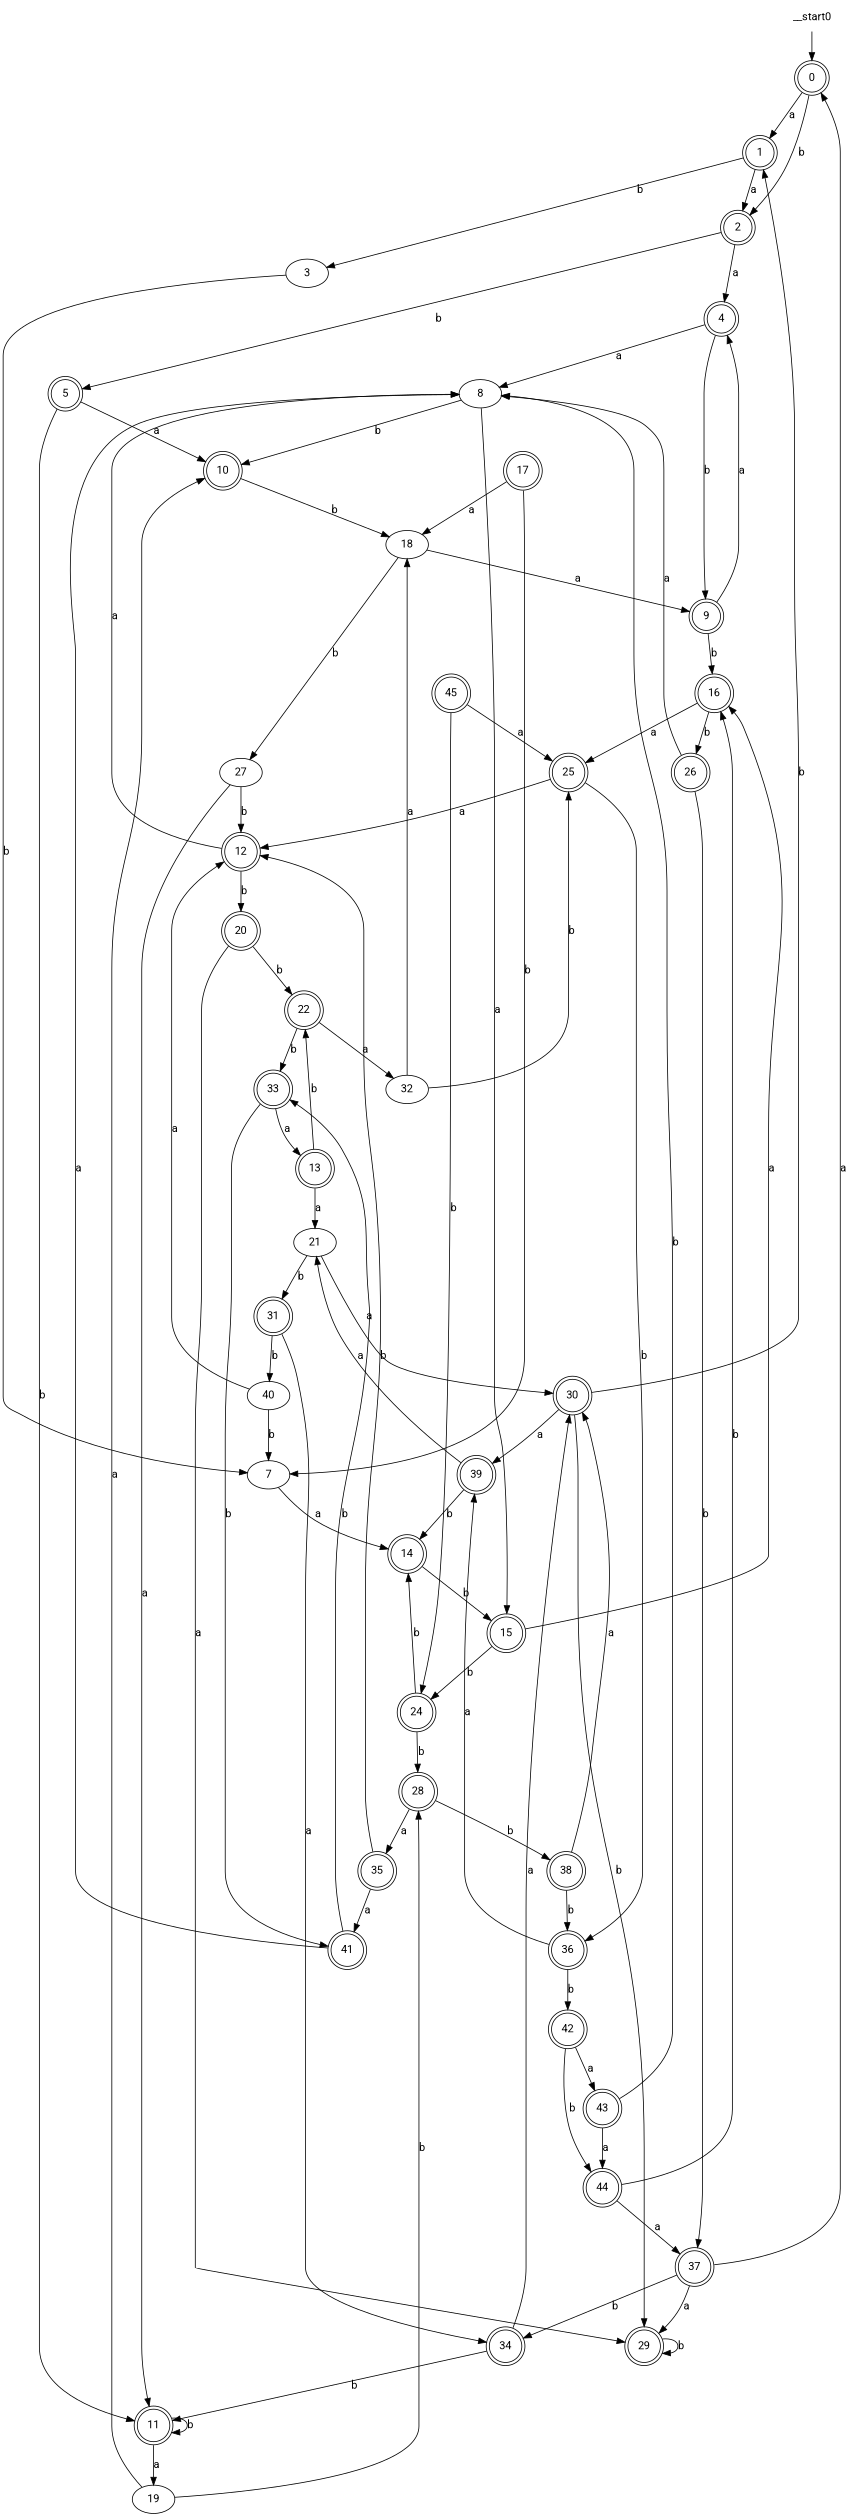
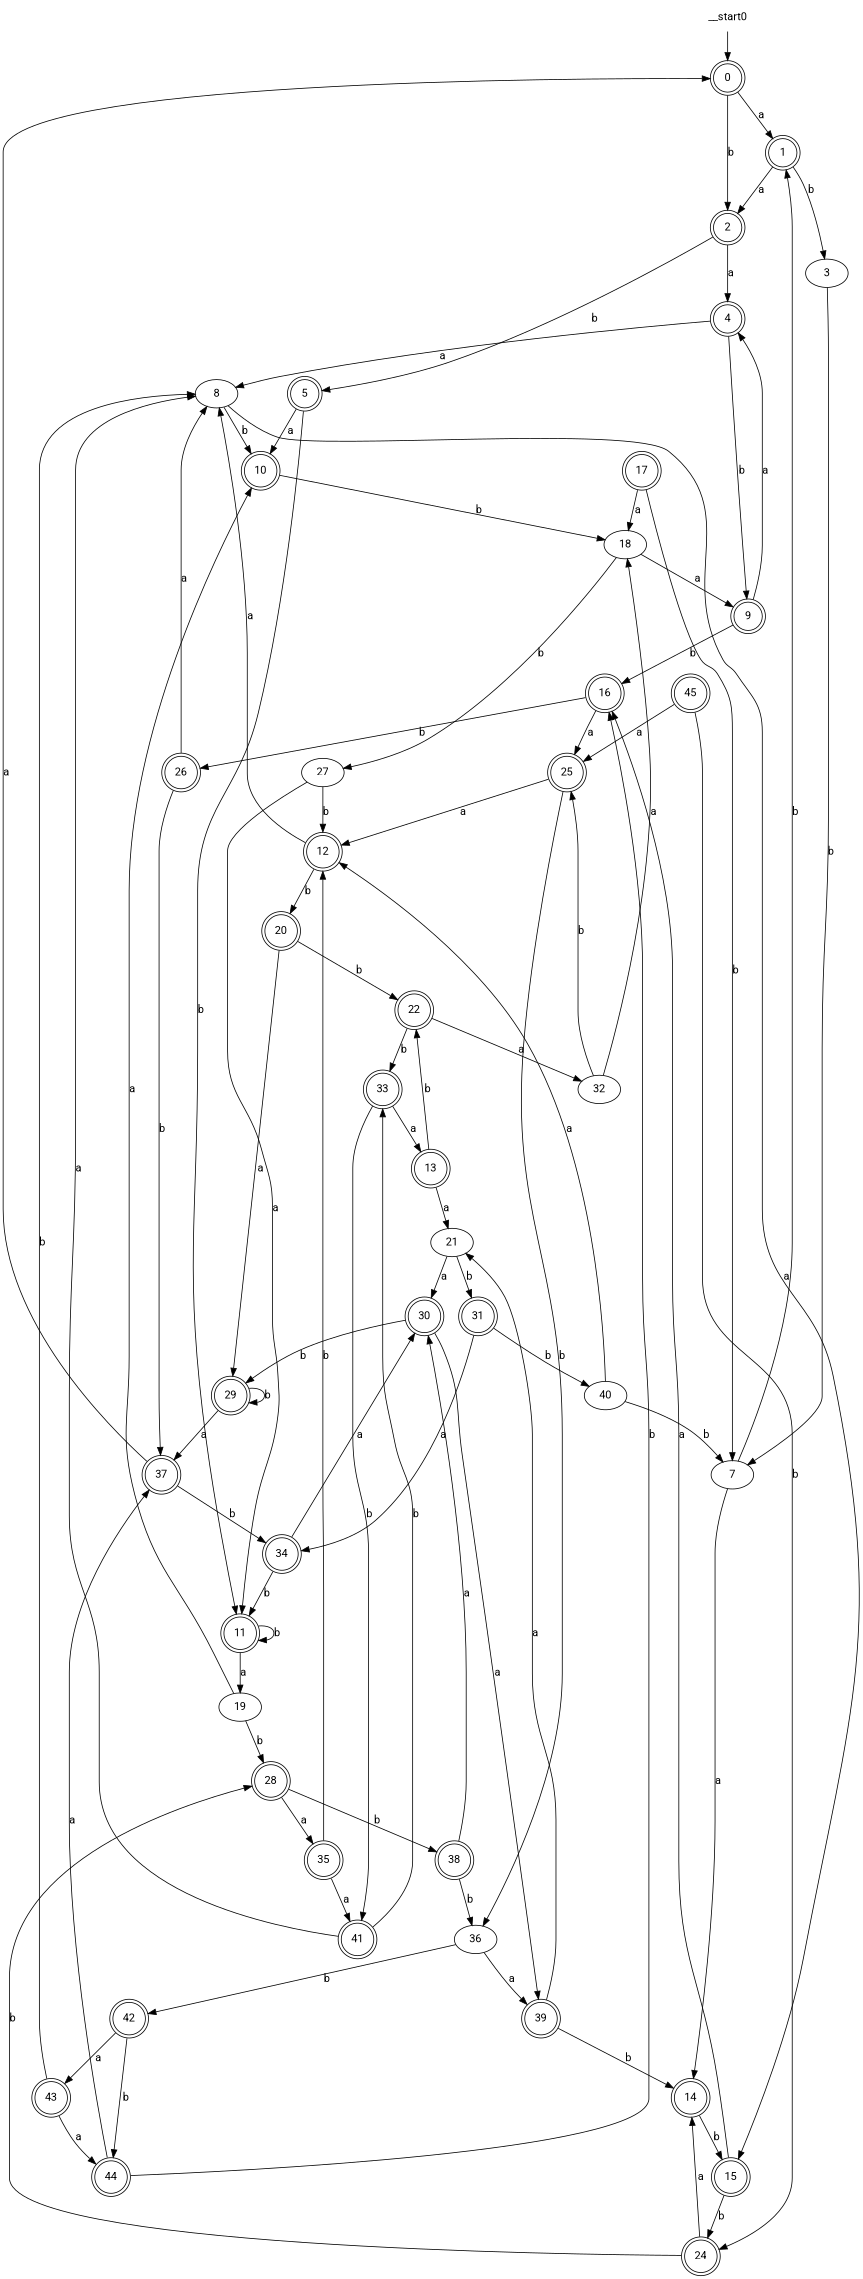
  digraph {
    fontname=Roboto
    node [fontname=Roboto shape=doublecircle]
    edge [fontname=Roboto]
    __start0 [shape=none]
    0
    1
    2
    3 [shape=""]
    4
    5
    7 [shape=""]
    8 [shape=""]
    9
    10
    11
    14
    15
    16
    18 [shape=""]
    19 [shape=""]
    12
    20
    21 [shape=""]
    13
    22
    24
    25
    26
    17
    27 [shape=""]
    28
    29
    30
    31
    32 [shape=""]
    33
-   36
+   36 [shape=ellipse]
    37
    35
    38
    39
    34
    40 [shape=""]
    41
    42
    43
    44
    45
    __start0 -> 0
    0 -> 1 [label=a]
    0 -> 2 [label=b]
    1 -> 2 [label=a]
    1 -> 3 [label=b]
    2 -> 4 [label=a]
    2 -> 5 [label=b]
    3 -> 7 [label=b]
    4 -> 8 [label=a]
    4 -> 9 [label=b]
    5 -> 10 [label=a]
    5 -> 11 [label=b]
-   30 -> 1 [label=b]
+   7 -> 1 [label=b]
    7 -> 14 [label=a]
    8 -> 10 [label=b]
    8 -> 15 [label=a]
    9 -> 4 [label=a]
    9 -> 16 [label=b]
    10 -> 18 [label=b]
    11 -> 11 [label=b]
    11 -> 19 [label=a]
    14 -> 15 [label=b]
    15 -> 16 [label=a]
    15 -> 24 [label=b]
    16 -> 25 [label=a]
    16 -> 26 [label=b]
    18 -> 9 [label=a]
    18 -> 27 [label=b]
    19 -> 10 [label=a]
    19 -> 28 [label=b]
    12 -> 8 [label=a]
    12 -> 20 [label=b]
    20 -> 22 [label=b]
    20 -> 29 [label=a]
    21 -> 30 [label=a]
    21 -> 31 [label=b]
    13 -> 21 [label=a]
    13 -> 22 [label=b]
    22 -> 32 [label=a]
    22 -> 33 [label=b]
-   24 -> 14 [label=b]
+   24 -> 14 [label=a]
    24 -> 28 [label=b]
    25 -> 12 [label=a]
    25 -> 36 [label=b]
    26 -> 8 [label=a]
    26 -> 37 [label=b]
    17 -> 7 [label=b]
    17 -> 18 [label=a]
    27 -> 11 [label=a]
    27 -> 12 [label=b]
    28 -> 35 [label=a]
    28 -> 38 [label=b]
    29 -> 29 [label=b]
-   37 -> 29 [label=a]
+   29 -> 37 [label=a]
    30 -> 29 [label=b]
    30 -> 39 [label=a]
    31 -> 34 [label=a]
    31 -> 40 [label=b]
    32 -> 18 [label=a]
    32 -> 25 [label=b]
    33 -> 13 [label=a]
    33 -> 41 [label=b]
    36 -> 39 [label=a]
    36 -> 42 [label=b]
    37 -> 0 [label=a]
    37 -> 34 [label=b]
    35 -> 12 [label=b]
    35 -> 41 [label=a]
    38 -> 30 [label=a]
    38 -> 36 [label=b]
    39 -> 14 [label=b]
    39 -> 21 [label=a]
    34 -> 11 [label=b]
    34 -> 30 [label=a]
    40 -> 7 [label=b]
    40 -> 12 [label=a]
    41 -> 8 [label=a]
    41 -> 33 [label=b]
    42 -> 43 [label=a]
    42 -> 44 [label=b]
    43 -> 8 [label=b]
    43 -> 44 [label=a]
    44 -> 16 [label=b]
    44 -> 37 [label=a]
    45 -> 24 [label=b]
    45 -> 25 [label=a]
  }
